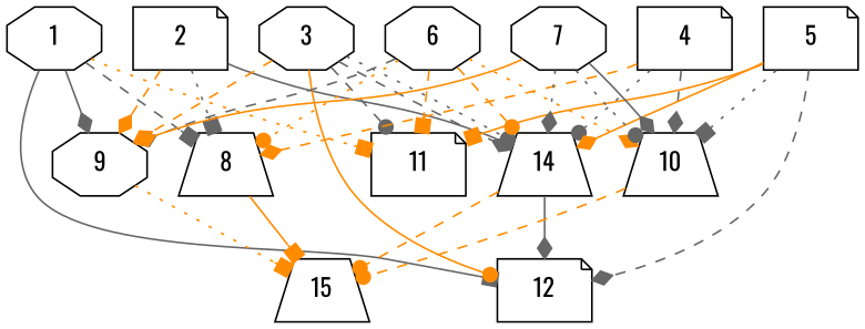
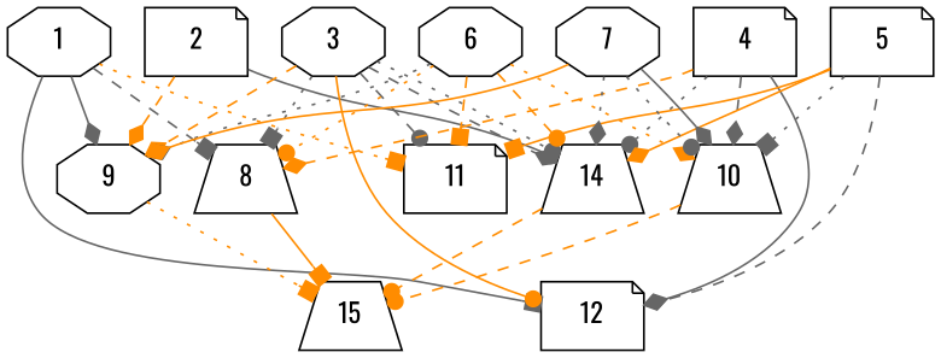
  digraph {
    fontname=Oswald
    node [alpha=0.18 fontname=Oswald shape=octagon]
    edge [arrowhead=diamond color=gray40 fontname=Oswald style=dashed]
    1 [expect_size=18593792]
    8 [alpha=0.17 expect_size=19433472 shape=trapezium]
    9 [alpha=0.04 expect_size=47338496]
    11 [alpha=0.04 expect_size=32797696 shape=note]
    12 [alpha=0.00 expect_size=28095488 shape=note]
    15 [alpha=0.11 expect_size=29380608 shape=trapezium]
    2 [alpha=0.00 expect_size=29844480 shape=note]
    14 [expect_size=20305920 shape=trapezium]
    3 [alpha=0.16 expect_size=11673600]
    4 [alpha=0.04 expect_size=31540224 shape=note]
    10 [alpha=0.03 expect_size=16509952 shape=trapezium]
    5 [expect_size=46135296 shape=note]
    6 [alpha=0.15 expect_size=10137600]
    7 [alpha=0.09 expect_size=6713344]
    1 -> 8 [arrowhead=box]
    1 -> 9 [style=solid]
    1 -> 11 [arrowhead=box color=darkorange style=dotted]
    1 -> 12 [arrowhead=box style=solid]
    8 -> 15 [arrowhead=box color=darkorange style=solid]
    9 -> 15 [arrowhead=box color=darkorange style=dotted]
-   2 -> 8 [arrowhead=box style=dotted]
+   3 -> 8 [arrowhead=box style=dotted]
    2 -> 9 [color=darkorange]
    2 -> 14 [arrowhead=dot style=solid]
    14 -> 15 [arrowhead=dot color=darkorange]
    3 -> 9 [color=darkorange]
    3 -> 11 [arrowhead=dot]
    3 -> 12 [arrowhead=dot color=darkorange style=solid]
    3 -> 14
    3 -> 14 [arrowhead=dot style=dotted]
    4 -> 8 [color=darkorange]
-   14 -> 12 [style=solid]
+   4 -> 12 [style=solid]
    4 -> 14 [arrowhead=dot style=dotted]
    4 -> 10
    10 -> 15 [arrowhead=dot color=darkorange]
    5 -> 11 [arrowhead=box color=darkorange style=solid]
    5 -> 12
    5 -> 14 [color=darkorange style=solid]
    5 -> 10 [arrowhead=box style=dotted]
    6 -> 8 [arrowhead=dot color=darkorange style=dotted]
-   6 -> 9
+   6 -> 9 [style=dotted]
    6 -> 11 [arrowhead=box color=darkorange]
    6 -> 14 [arrowhead=dot color=darkorange]
    6 -> 10 [color=darkorange style=dotted]
    7 -> 9 [color=darkorange style=solid]
    7 -> 14 [style=dotted]
    7 -> 10 [arrowhead=dot style=dotted]
    7 -> 10 [style=solid]
  }
